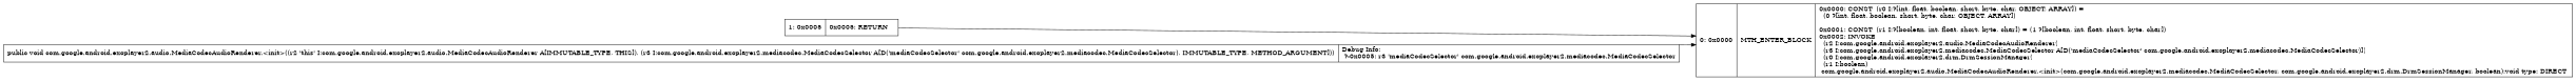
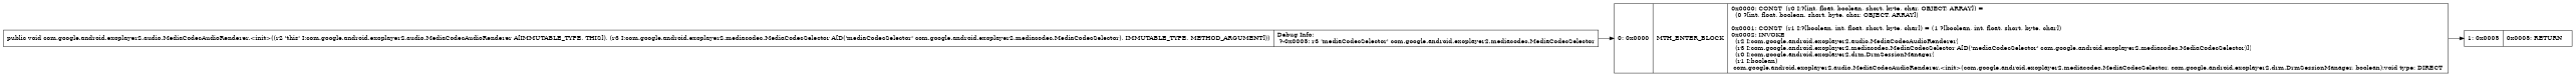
  digraph {
    rankdir=LR
    node [shape=record]
    n1 [label="{0\:\ 0x0000|MTH_ENTER_BLOCK\l|0x0000: CONST  (r0 I:?[int, float, boolean, short, byte, char, OBJECT, ARRAY]) = \l  (0 ?[int, float, boolean, short, byte, char, OBJECT, ARRAY])\l \l0x0001: CONST  (r1 I:?[boolean, int, float, short, byte, char]) = (1 ?[boolean, int, float, short, byte, char]) \l0x0002: INVOKE  \l  (r2 I:com.google.android.exoplayer2.audio.MediaCodecAudioRenderer)\l  (r3 I:com.google.android.exoplayer2.mediacodec.MediaCodecSelector A[D('mediaCodecSelector' com.google.android.exoplayer2.mediacodec.MediaCodecSelector)])\l  (r0 I:com.google.android.exoplayer2.drm.DrmSessionManager)\l  (r1 I:boolean)\l com.google.android.exoplayer2.audio.MediaCodecAudioRenderer.\<init\>(com.google.android.exoplayer2.mediacodec.MediaCodecSelector, com.google.android.exoplayer2.drm.DrmSessionManager, boolean):void type: DIRECT \l}"]
    n2 [label="{1\:\ 0x0005|0x0005: RETURN   \l}"]
    n3 [label="{public void com.google.android.exoplayer2.audio.MediaCodecAudioRenderer.\<init\>((r2 'this' I:com.google.android.exoplayer2.audio.MediaCodecAudioRenderer A[IMMUTABLE_TYPE, THIS]), (r3 I:com.google.android.exoplayer2.mediacodec.MediaCodecSelector A[D('mediaCodecSelector' com.google.android.exoplayer2.mediacodec.MediaCodecSelector), IMMUTABLE_TYPE, METHOD_ARGUMENT]))  | Debug Info:\l  ?\-0x0005: r3 'mediaCodecSelector' com.google.android.exoplayer2.mediacodec.MediaCodecSelector\l}"]
-   n2 -> n1
+   n1 -> n2
    n3 -> n1
  }
